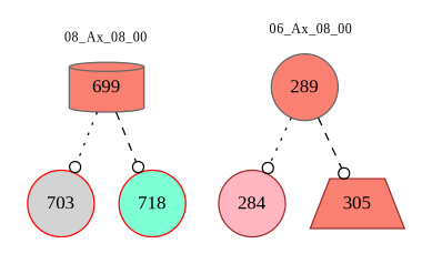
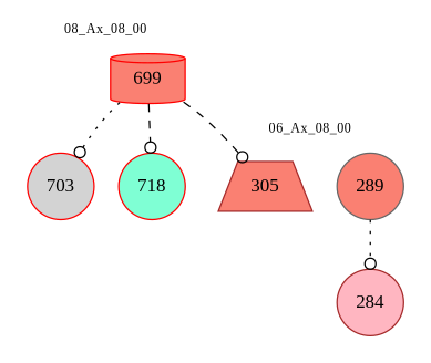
  digraph {
    fontname="Liberation Serif"
    node [color=gray40 fillcolor=salmon fontname="Liberation Serif" shape=circle style=filled]
    edge [arrowhead=odot color=black fontname="Liberation Serif" style=dotted]
-   n1 [label=699 shape=cylinder]
+   n1 [color=red label=699 shape=cylinder]
    n2 [color=red fillcolor=lightgrey label=703]
    n3 [color=red fillcolor=aquamarine label=718]
    n4 [label=289]
    n5 [color=brown fillcolor=lightpink label=284]
    n6 [color=brown label=305 shape=trapezium]
    subgraph cluster_1 {
      color=white
      fontsize=10
      label="08_Ax_08_00"
      n1
      n2
      n3
    }
    subgraph cluster_2 {
      color=white
      fontsize=10
      label="06_Ax_08_00"
      n4
      n5
      n6
    }
    n1 -> n2
    n1 -> n3 [style=dashed]
    n4 -> n5
-   n4 -> n6 [style=dashed]
+   n1 -> n6 [style=dashed]
  }
